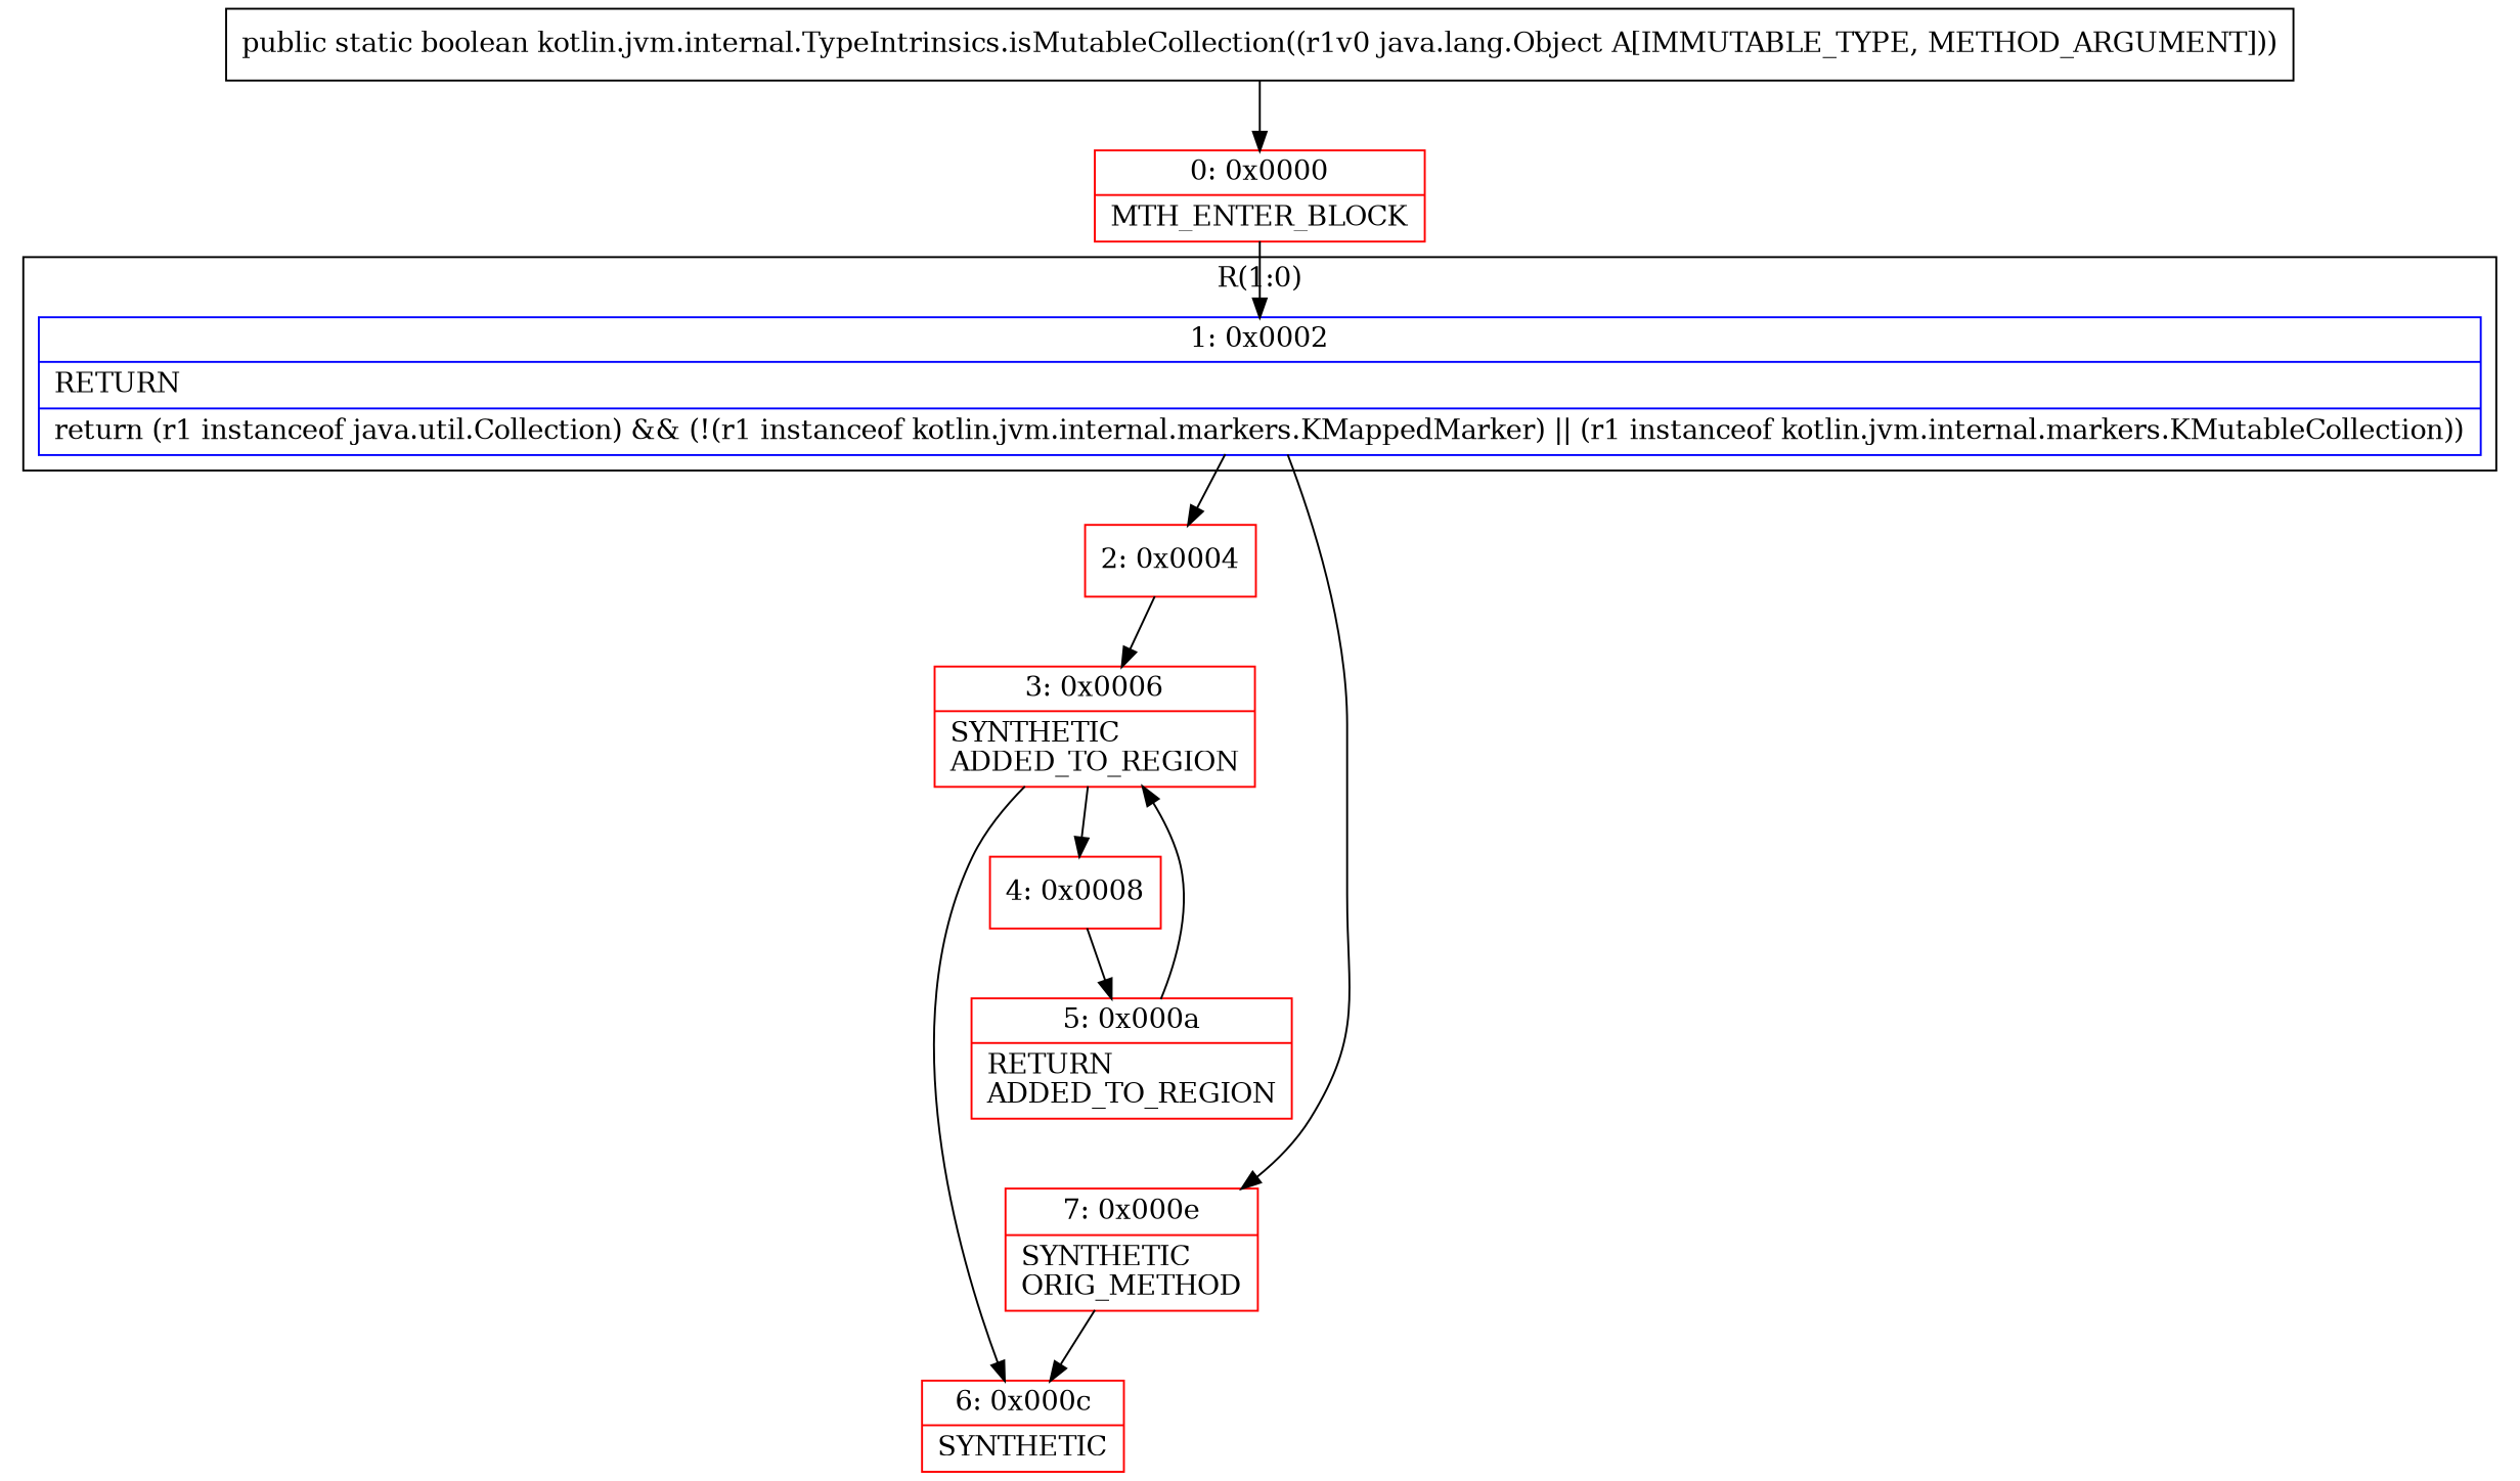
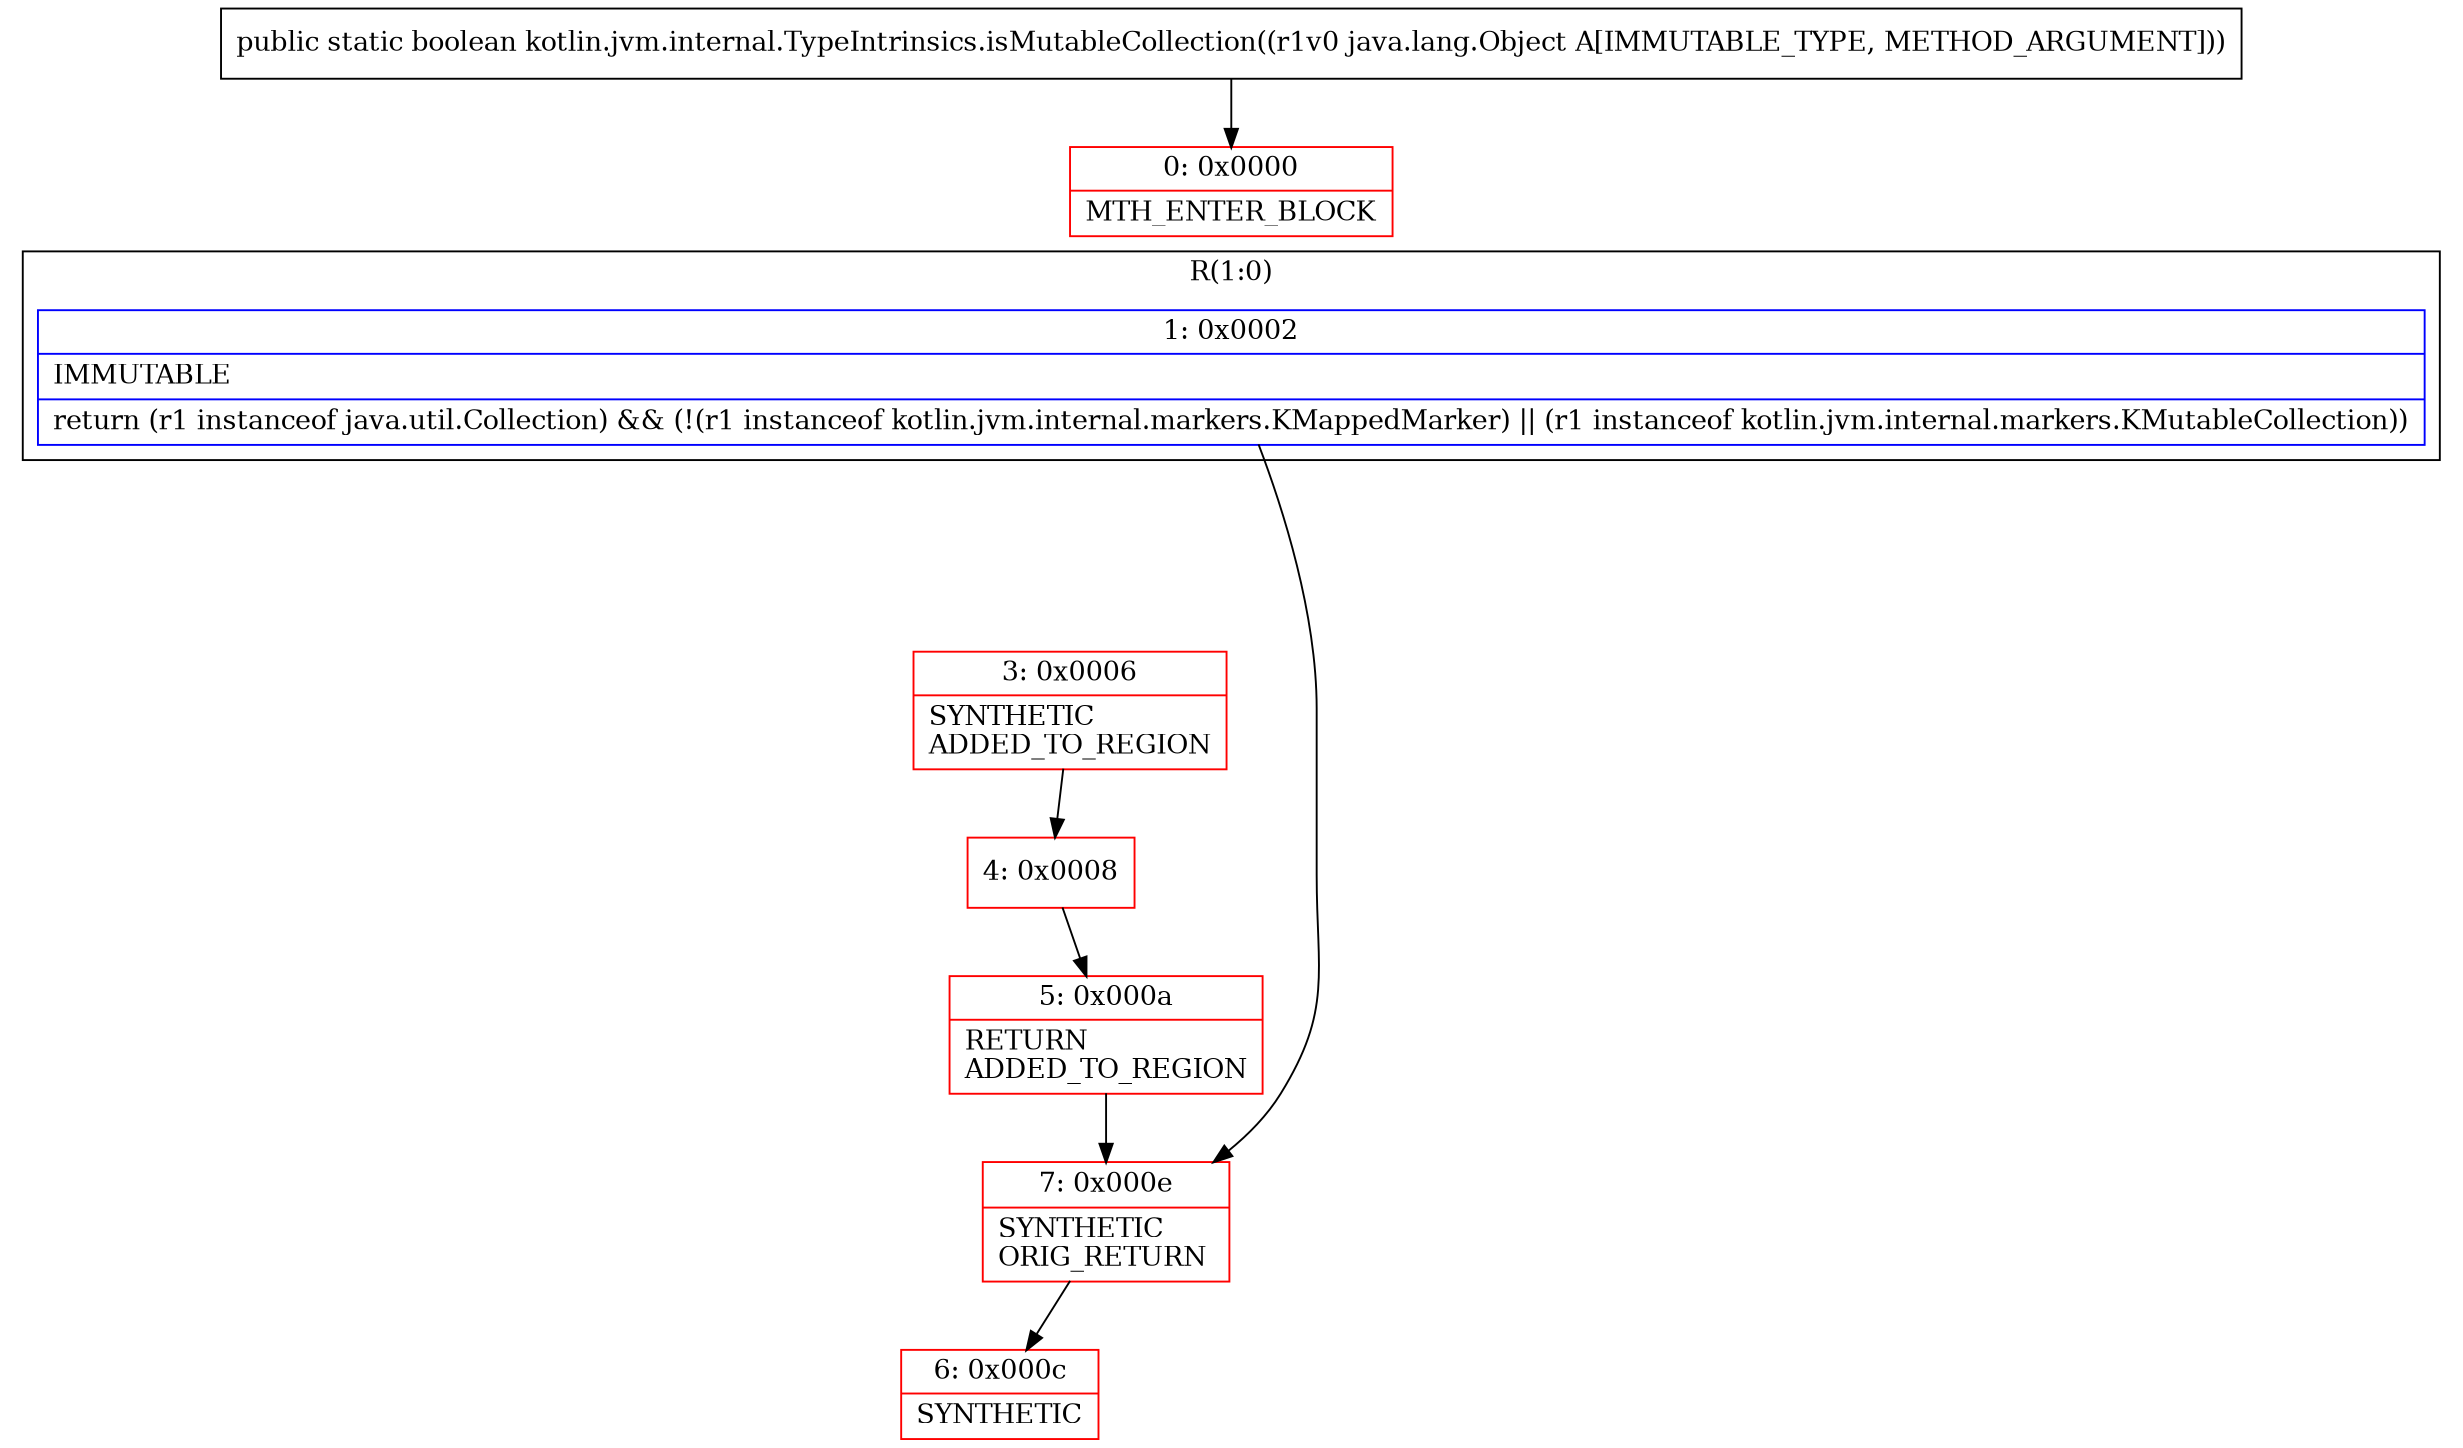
  digraph {
    node [color=red shape=record]
-   n1 [color=blue label="{1\:\ 0x0002|RETURN\l|return (r1 instanceof java.util.Collection) && (!(r1 instanceof kotlin.jvm.internal.markers.KMappedMarker) \|\| (r1 instanceof kotlin.jvm.internal.markers.KMutableCollection))\l}"]
-   n2 [label="{2\:\ 0x0004}"]
-   n3 [label="{7\:\ 0x000e|SYNTHETIC\lORIG_METHOD\l}"]
+   n1 [color=blue label="{1\:\ 0x0002|IMMUTABLE\l|return (r1 instanceof java.util.Collection) && (!(r1 instanceof kotlin.jvm.internal.markers.KMappedMarker) \|\| (r1 instanceof kotlin.jvm.internal.markers.KMutableCollection))\l}"]
+   n3 [label="{7\:\ 0x000e|SYNTHETIC\lORIG_RETURN\l}"]
    n4 [label="{3\:\ 0x0006|SYNTHETIC\lADDED_TO_REGION\l}"]
    n5 [label="{6\:\ 0x000c|SYNTHETIC\l}"]
    n6 [label="{0\:\ 0x0000|MTH_ENTER_BLOCK\l}"]
    n7 [label="{4\:\ 0x0008}"]
    n8 [label="{5\:\ 0x000a|RETURN\lADDED_TO_REGION\l}"]
    n9 [label="{public static boolean kotlin.jvm.internal.TypeIntrinsics.isMutableCollection((r1v0 java.lang.Object A[IMMUTABLE_TYPE, METHOD_ARGUMENT])) }" color=""]
    subgraph cluster_1 {
      label="R(1:0)"
      n1
    }
-   n1 -> n2
    n1 -> n3
-   n2 -> n4
    n3 -> n5
-   n4 -> n5
    n4 -> n7
-   n6 -> n1
    n7 -> n8
-   n8 -> n4
+   n8 -> n3
    n9 -> n6
  }
